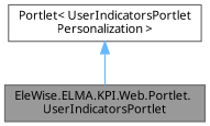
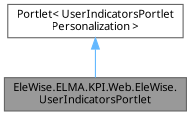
  digraph {
    fontname="Noto Sans"
    node [color=gray40 fontname="Noto Sans" fontsize=10 shape=box style=filled]
-   n1 [fillcolor=grey60 fontcolor=black height=0.2 label="EleWise.ELMA.KPI.Web.Portlet.\lUserIndicatorsPortlet" width=0.4]
+   n1 [fillcolor=grey60 fontcolor=black height=0.2 label="EleWise.ELMA.KPI.Web.EleWise.\lUserIndicatorsPortlet" width=0.4]
    n2 [fillcolor=white height=0.2 label="Portlet\< UserIndicatorsPortlet\lPersonalization \>" width=0.4]
    n2 -> n1 [color=steelblue1 dir=back fontname="Noto Sans" fontsize=10 labelfontname=Helvetica labelfontsize=10 style=solid]
  }
